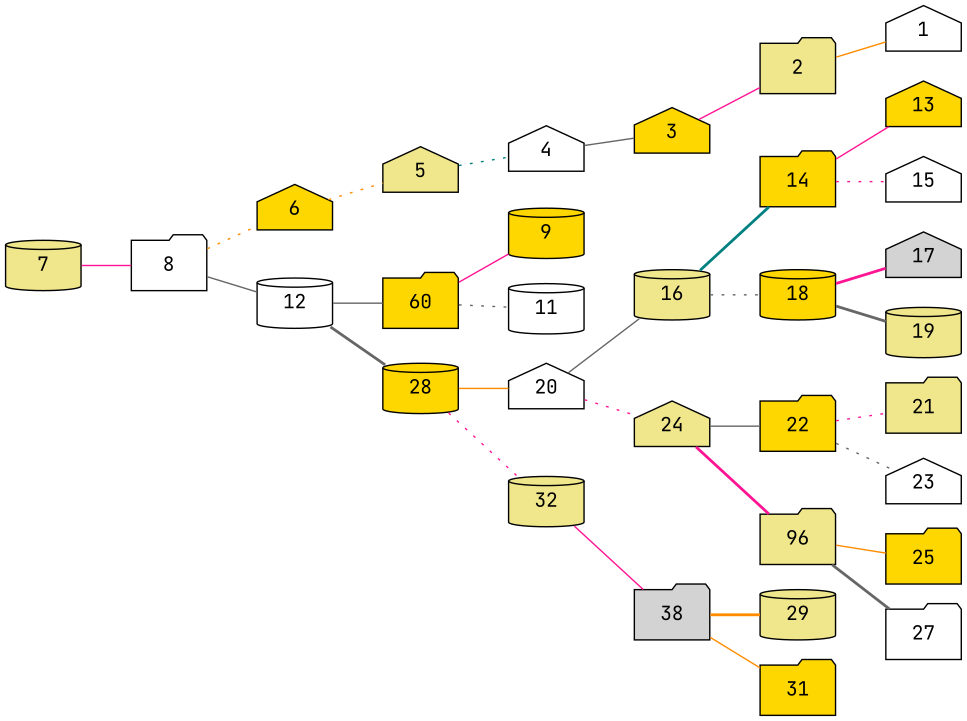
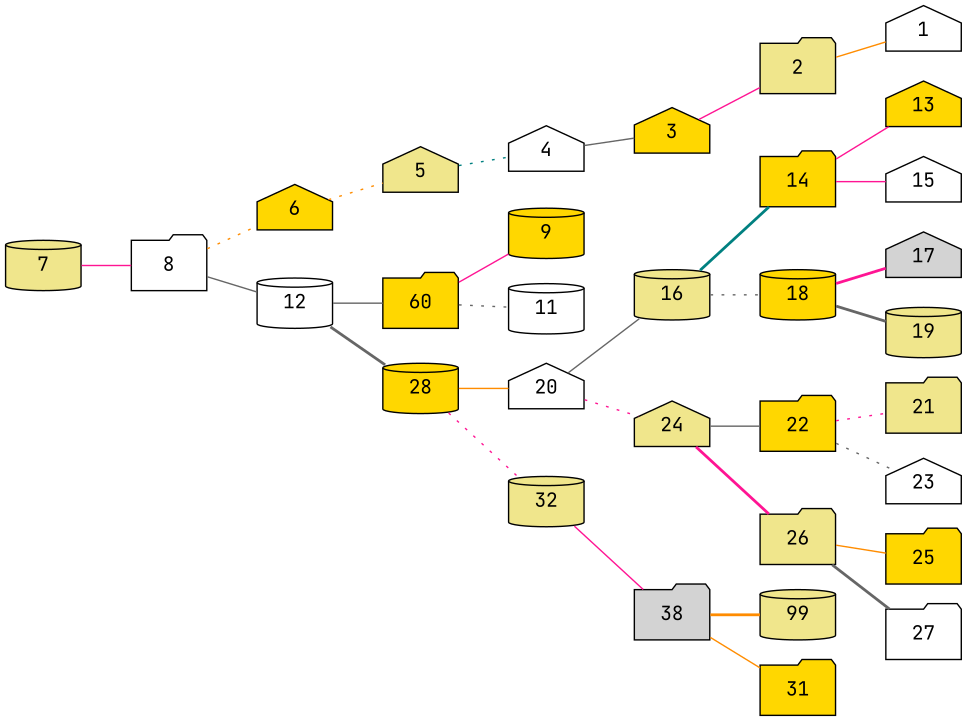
  graph {
    fontname="JetBrains Mono"
    rankdir=LR
    node [fillcolor=gold fontname="JetBrains Mono" shape=folder style=filled]
    edge [color=deeppink fontname="JetBrains Mono" style=solid]
    7 [fillcolor=khaki shape=cylinder]
    8 [fillcolor=white]
    5 [fillcolor=khaki shape=house]
    6 [shape=house]
    12 [fillcolor=white shape=cylinder]
    4 [fillcolor=white shape=house]
    3 [shape=house]
    2 [fillcolor=khaki]
    1 [fillcolor=white shape=house]
    n10 [label=60]
    28 [shape=cylinder]
    9 [shape=cylinder]
    11 [fillcolor=white shape=cylinder]
    20 [fillcolor=white shape=house]
    32 [fillcolor=khaki shape=cylinder]
    16 [fillcolor=khaki shape=cylinder]
    24 [fillcolor=khaki shape=house]
    n18 [fillcolor=lightgrey label=38]
    14
    18 [shape=cylinder]
    22
-   26 [fillcolor=khaki label=96]
+   26 [fillcolor=khaki]
    13 [shape=house]
    15 [fillcolor=white shape=house]
    17 [fillcolor=lightgrey shape=house]
    19 [fillcolor=khaki shape=cylinder]
    21 [fillcolor=khaki]
    23 [fillcolor=white shape=house]
    25
    27 [fillcolor=white]
-   29 [fillcolor=khaki shape=cylinder]
+   29 [fillcolor=khaki shape=cylinder label=99]
    31
    7 -- 8
    8 -- 6 [color=darkorange style=dotted]
    8 -- 12 [color=gray40]
    5 -- 4 [color=teal style=dotted]
    6 -- 5 [color=darkorange style=dotted]
    12 -- n10 [color=gray40]
    12 -- 28 [color=gray40 style=bold]
    4 -- 3 [color=gray40]
    3 -- 2
    2 -- 1 [color=darkorange]
    n10 -- 9
    n10 -- 11 [color=gray40 style=dotted]
    28 -- 20 [color=darkorange]
    28 -- 32 [style=dotted]
    20 -- 16 [color=gray40]
    20 -- 24 [style=dotted]
    32 -- n18
    16 -- 14 [color=teal style=bold]
    16 -- 18 [color=gray40 style=dotted]
    24 -- 22 [color=gray40]
    24 -- 26 [style=bold]
    n18 -- 29 [color=darkorange style=bold]
    n18 -- 31 [color=darkorange]
    14 -- 13
-   14 -- 15 [style=dotted]
+   14 -- 15
    18 -- 17 [style=bold]
    18 -- 19 [color=gray40 style=bold]
    22 -- 21 [style=dotted]
    22 -- 23 [color=gray40 style=dotted]
    26 -- 25 [color=darkorange]
    26 -- 27 [color=gray40 style=bold]
  }
